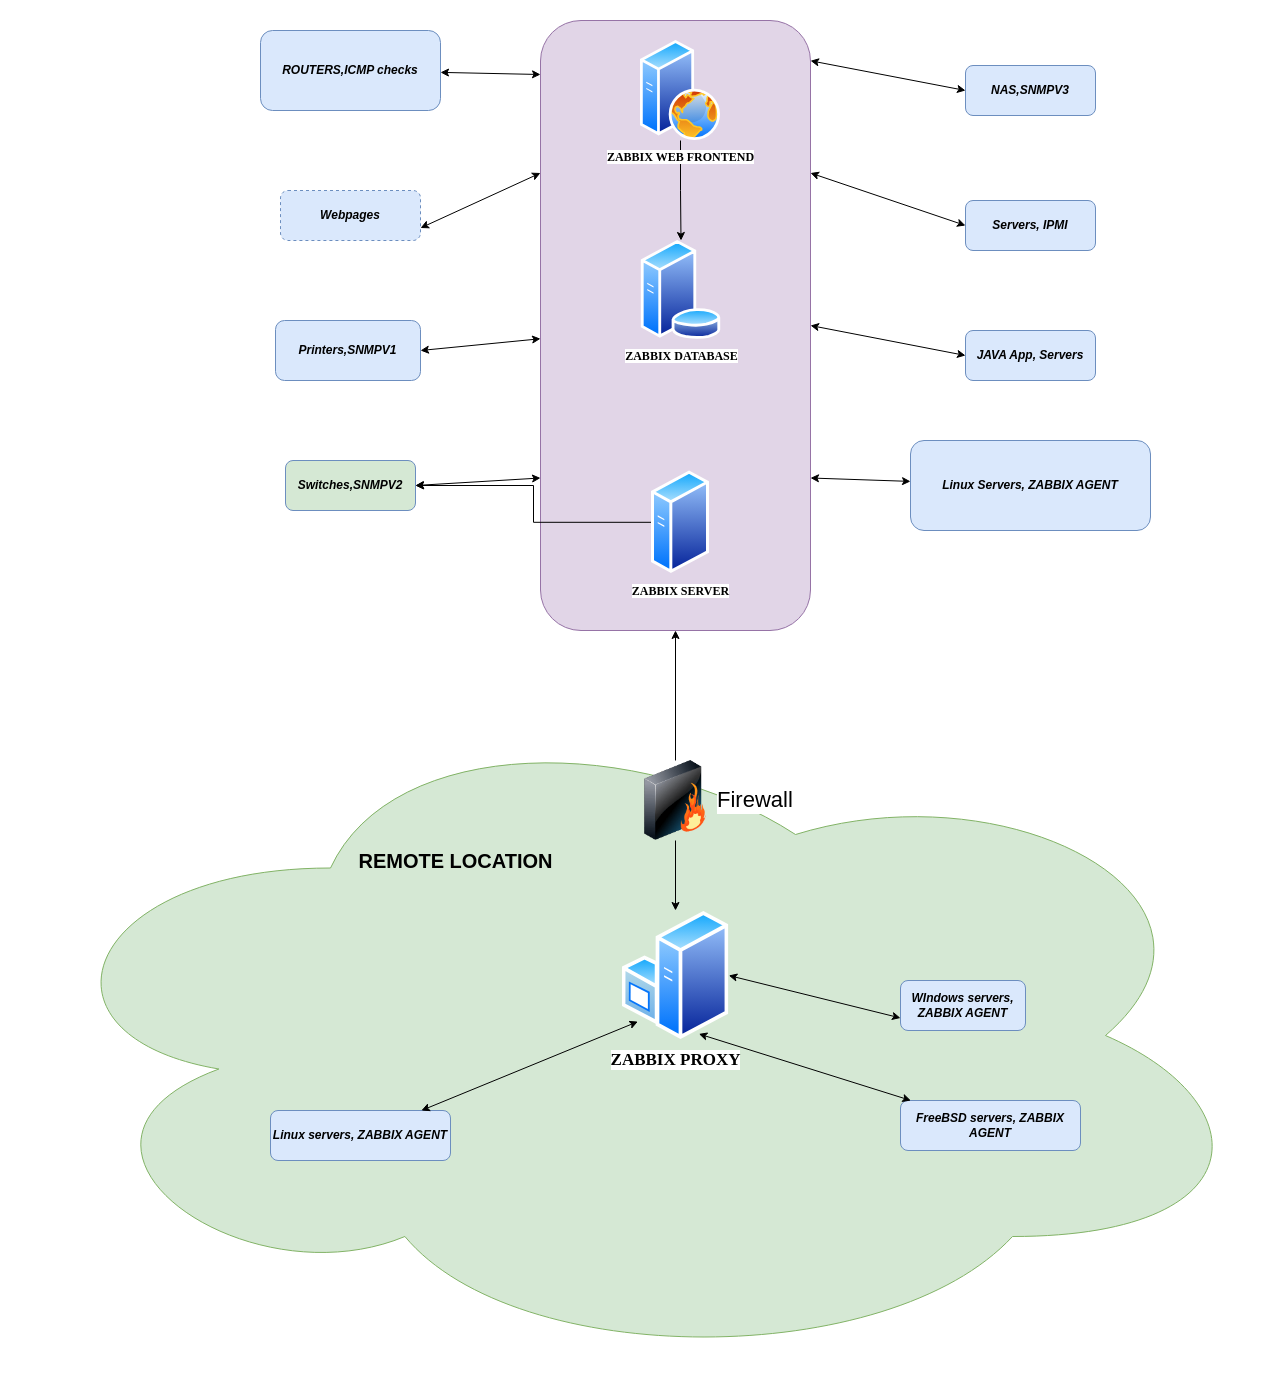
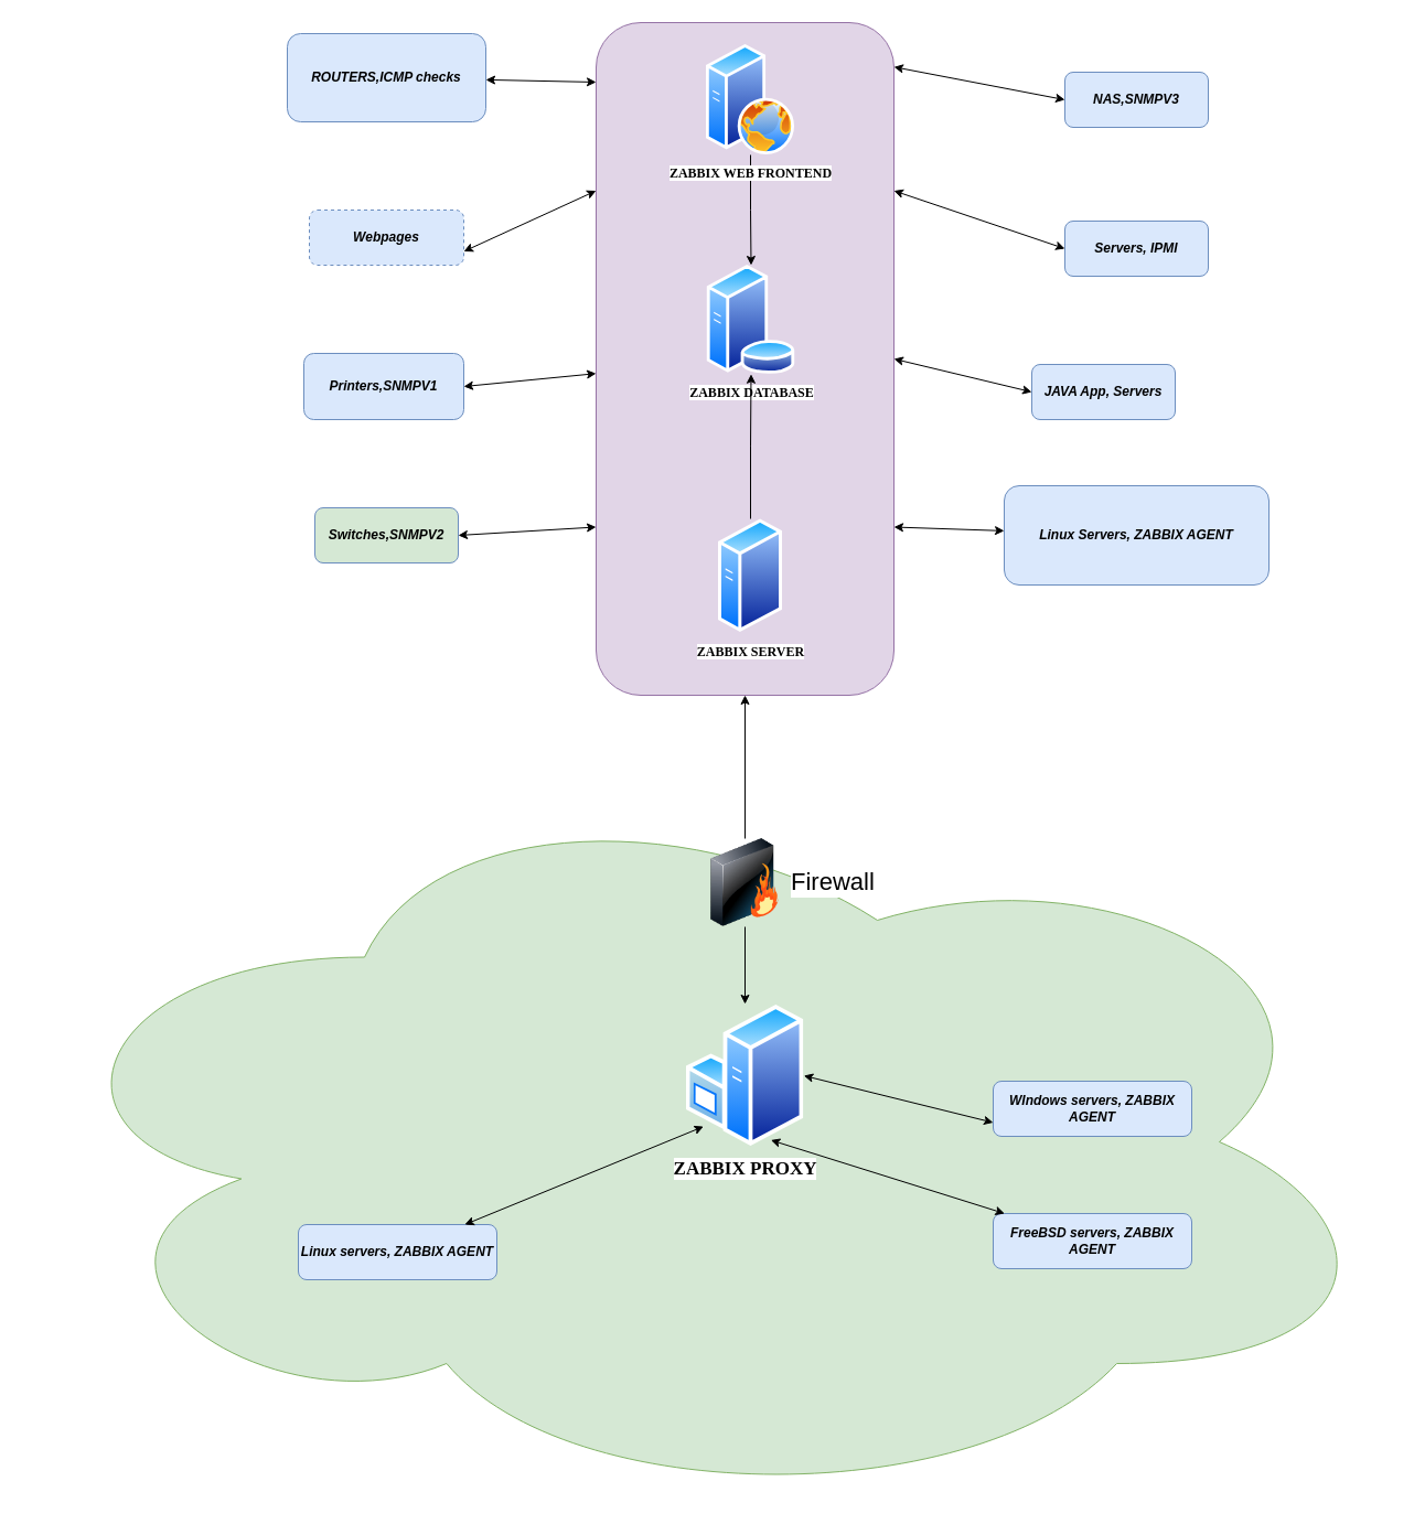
  <mxCell id="0" />
  <mxCell id="1" parent="0" />
  <mxCell id="2" value="" style="ellipse;shape=cloud;whiteSpace=wrap;html=1;fillColor=#d5e8d4;strokeColor=#82b366;" vertex="1" parent="1"><mxGeometry x="20" y="700" width="1240" height="670" as="geometry" /></mxCell>
  <mxCell id="3" value="" style="rounded=1;whiteSpace=wrap;html=1;fillColor=#e1d5e7;strokeColor=#9673a6;" vertex="1" parent="1"><mxGeometry x="540" y="20" width="270" height="610" as="geometry" /></mxCell>
  <mxCell id="4" style="edgeStyle=orthogonalEdgeStyle;rounded=0;orthogonalLoop=1;jettySize=auto;html=1;entryX=0.5;entryY=1;entryDx=0;entryDy=0;" edge="1" parent="1" source="6" target="3"><mxGeometry relative="1" as="geometry" /></mxCell>
  <mxCell id="5" style="edgeStyle=orthogonalEdgeStyle;rounded=0;orthogonalLoop=1;jettySize=auto;html=1;" edge="1" parent="1" source="6" target="20"><mxGeometry relative="1" as="geometry" /></mxCell>
  <mxCell id="6" value="Firewall" style="image;html=1;labelBackgroundColor=#ffffff;image=img/lib/clip_art/networking/Firewall_128x128.png;rounded=1;shadow=0;comic=0;strokeWidth=2;fontSize=22;labelPosition=right;verticalLabelPosition=middle;align=left;verticalAlign=middle;" parent="1" vertex="1"><mxGeometry x="635" y="760" width="80" height="80" as="geometry" /></mxCell>
  <mxCell id="7" value="" style="edgeStyle=orthogonalEdgeStyle;rounded=0;orthogonalLoop=1;jettySize=auto;html=1;" edge="1" parent="1" source="8" target="9"><mxGeometry relative="1" as="geometry" /></mxCell>
  <mxCell id="8" value="&lt;font face=&quot;Verdana&quot;&gt;&lt;b&gt;ZABBIX WEB FRONTEND&lt;br&gt;&lt;/b&gt;&lt;/font&gt;" style="aspect=fixed;perimeter=ellipsePerimeter;html=1;align=center;shadow=0;dashed=0;spacingTop=3;image;image=img/lib/active_directory/web_server.svg;" vertex="1" parent="1"><mxGeometry x="640" y="40" width="80" height="100" as="geometry" /></mxCell>
  <mxCell id="9" value="&lt;b&gt;&lt;font face=&quot;Verdana&quot;&gt;ZABBIX DATABASE&lt;br&gt;&lt;/font&gt;&lt;/b&gt;" style="aspect=fixed;perimeter=ellipsePerimeter;html=1;align=center;shadow=0;dashed=0;spacingTop=3;image;image=img/lib/active_directory/database_server.svg;" vertex="1" parent="1"><mxGeometry x="640" y="240" width="81" height="98.78" as="geometry" /></mxCell>
- <mxCell id="10" style="edgeStyle=orthogonalEdgeStyle;rounded=0;orthogonalLoop=1;jettySize=auto;html=1;" edge="1" parent="1" source="11" target="15"><mxGeometry relative="1" as="geometry" /></mxCell>
+ <mxCell id="10" style="edgeStyle=orthogonalEdgeStyle;rounded=0;orthogonalLoop=1;jettySize=auto;html=1;" edge="1" parent="1" source="11" target="9"><mxGeometry relative="1" as="geometry" /></mxCell>
  <mxCell id="11" value="&lt;font face=&quot;Verdana&quot;&gt;&lt;b&gt;ZABBIX SERVER&lt;br&gt;&lt;/b&gt;&lt;/font&gt;" style="aspect=fixed;perimeter=ellipsePerimeter;html=1;align=center;shadow=0;dashed=0;spacingTop=3;image;image=img/lib/active_directory/generic_server.svg;" vertex="1" parent="1"><mxGeometry x="651" y="470" width="58" height="103.57" as="geometry" /></mxCell>
  <mxCell id="12" value="&lt;b&gt;&lt;i&gt;ROUTERS,ICMP checks&lt;br&gt;&lt;/i&gt;&lt;/b&gt;" style="rounded=1;whiteSpace=wrap;html=1;fillColor=#dae8fc;strokeColor=#6c8ebf;" vertex="1" parent="1"><mxGeometry x="260" y="30" width="180" height="80" as="geometry" /></mxCell>
  <mxCell id="13" value="&lt;i&gt;&lt;b&gt;Webpages&lt;/b&gt;&lt;/i&gt;" style="rounded=1;whiteSpace=wrap;html=1;fillColor=#dae8fc;strokeColor=#6c8ebf;dashed=1;" vertex="1" parent="1"><mxGeometry x="280" y="190" width="140" height="50" as="geometry" /></mxCell>
  <mxCell id="14" value="&lt;i&gt;&lt;b&gt;Printers,SNMPV1&lt;/b&gt;&lt;/i&gt;" style="rounded=1;whiteSpace=wrap;html=1;fillColor=#dae8fc;strokeColor=#6c8ebf;" vertex="1" parent="1"><mxGeometry x="275" y="320" width="145" height="60" as="geometry" /></mxCell>
  <mxCell id="15" value="&lt;i&gt;&lt;b&gt;Switches,SNMPV2&lt;/b&gt;&lt;/i&gt;" style="rounded=1;whiteSpace=wrap;html=1;fillColor=#d5e8d4;strokeColor=#6c8ebf;" vertex="1" parent="1"><mxGeometry x="285" y="460" width="130" height="50" as="geometry" /></mxCell>
  <mxCell id="16" value="&lt;i&gt;&lt;b&gt;NAS,SNMPV3&lt;/b&gt;&lt;/i&gt;" style="rounded=1;whiteSpace=wrap;html=1;fillColor=#dae8fc;strokeColor=#6c8ebf;" vertex="1" parent="1"><mxGeometry x="965" y="65" width="130" height="50" as="geometry" /></mxCell>
  <mxCell id="17" value="&lt;i&gt;&lt;b&gt;Servers, IPMI&lt;br&gt;&lt;/b&gt;&lt;/i&gt;" style="rounded=1;whiteSpace=wrap;html=1;fillColor=#dae8fc;strokeColor=#6c8ebf;" vertex="1" parent="1"><mxGeometry x="965" y="200" width="130" height="50" as="geometry" /></mxCell>
- <mxCell id="18" value="&lt;i&gt;&lt;b&gt;JAVA App, Servers&lt;br&gt;&lt;/b&gt;&lt;/i&gt;" style="rounded=1;whiteSpace=wrap;html=1;fillColor=#dae8fc;strokeColor=#6c8ebf;" vertex="1" parent="1"><mxGeometry x="965" y="330" width="130" height="50" as="geometry" /></mxCell>
+ <mxCell id="18" value="&lt;i&gt;&lt;b&gt;JAVA App, Servers&lt;br&gt;&lt;/b&gt;&lt;/i&gt;" style="rounded=1;whiteSpace=wrap;html=1;fillColor=#dae8fc;strokeColor=#6c8ebf;" vertex="1" parent="1"><mxGeometry x="935" y="330" width="130" height="50" as="geometry" /></mxCell>
  <mxCell id="19" value="&lt;i&gt;&lt;b&gt;Linux Servers, ZABBIX AGENT&lt;br&gt;&lt;/b&gt;&lt;/i&gt;" style="rounded=1;whiteSpace=wrap;html=1;fillColor=#dae8fc;strokeColor=#6c8ebf;" vertex="1" parent="1"><mxGeometry x="910" y="440" width="240" height="90" as="geometry" /></mxCell>
  <mxCell id="20" value="&lt;font style=&quot;font-size: 17px&quot; face=&quot;Verdana&quot;&gt;&lt;b&gt;ZABBIX PROXY&lt;br&gt;&lt;/b&gt;&lt;/font&gt;" style="aspect=fixed;perimeter=ellipsePerimeter;html=1;align=center;shadow=0;dashed=0;spacingTop=3;image;image=img/lib/active_directory/windows_server.svg;" vertex="1" parent="1"><mxGeometry x="621.7" y="910" width="106.6" height="130" as="geometry" /></mxCell>
- <mxCell id="21" value="&lt;font style=&quot;font-size: 20px&quot;&gt;&lt;b&gt;REMOTE LOCATION&lt;br&gt;&lt;/b&gt;&lt;/font&gt;" style="text;html=1;align=center;verticalAlign=middle;resizable=0;points=[];autosize=1;" vertex="1" parent="1"><mxGeometry x="350" y="850" width="210" height="20" as="geometry" /></mxCell>
  <mxCell id="22" value="&lt;i&gt;&lt;b&gt;Linux servers, ZABBIX AGENT&lt;/b&gt;&lt;/i&gt;" style="rounded=1;whiteSpace=wrap;html=1;fillColor=#dae8fc;strokeColor=#6c8ebf;" vertex="1" parent="1"><mxGeometry x="270" y="1110" width="180" height="50" as="geometry" /></mxCell>
  <mxCell id="23" value="&lt;i&gt;&lt;b&gt;FreeBSD servers, ZABBIX AGENT&lt;/b&gt;&lt;/i&gt;" style="rounded=1;whiteSpace=wrap;html=1;fillColor=#dae8fc;strokeColor=#6c8ebf;" vertex="1" parent="1"><mxGeometry x="900" y="1100" width="180" height="50" as="geometry" /></mxCell>
- <mxCell id="24" value="&lt;i&gt;&lt;b&gt;WIndows&lt;/b&gt;&lt;b&gt; servers, ZABBIX AGENT&lt;/b&gt;&lt;/i&gt;" style="rounded=1;whiteSpace=wrap;html=1;fillColor=#dae8fc;strokeColor=#6c8ebf;" vertex="1" parent="1"><mxGeometry x="900" y="980" width="125" height="50" as="geometry" /></mxCell>
+ <mxCell id="24" value="&lt;i&gt;&lt;b&gt;WIndows&lt;/b&gt;&lt;b&gt; servers, ZABBIX AGENT&lt;/b&gt;&lt;/i&gt;" style="rounded=1;whiteSpace=wrap;html=1;fillColor=#dae8fc;strokeColor=#6c8ebf;" vertex="1" parent="1"><mxGeometry x="900" y="980" width="180" height="50" as="geometry" /></mxCell>
  <mxCell id="25" value="" style="endArrow=classic;startArrow=classic;html=1;entryX=0;entryY=1;entryDx=0;entryDy=0;" edge="1" parent="1" source="22" target="20"><mxGeometry width="50" height="50" relative="1" as="geometry"><mxPoint x="460" y="1020.721" as="sourcePoint" /><mxPoint x="632.148" y="993.408" as="targetPoint" /></mxGeometry></mxCell>
  <mxCell id="26" value="" style="endArrow=classic;startArrow=classic;html=1;entryX=0.75;entryY=1;entryDx=0;entryDy=0;" edge="1" parent="1" source="23" target="20"><mxGeometry width="50" height="50" relative="1" as="geometry"><mxPoint x="520.168" y="1110" as="sourcePoint" /><mxPoint x="647.26" y="1030.9" as="targetPoint" /></mxGeometry></mxCell>
  <mxCell id="27" value="" style="endArrow=classic;startArrow=classic;html=1;entryX=1;entryY=0.5;entryDx=0;entryDy=0;exitX=0;exitY=0.75;exitDx=0;exitDy=0;" edge="1" parent="1" source="24" target="20"><mxGeometry width="50" height="50" relative="1" as="geometry"><mxPoint x="796.796" y="1110" as="sourcePoint" /><mxPoint x="708.368" y="1043.42" as="targetPoint" /></mxGeometry></mxCell>
  <mxCell id="28" value="" style="endArrow=classic;startArrow=classic;html=1;exitX=1;exitY=0.75;exitDx=0;exitDy=0;" edge="1" parent="1" source="3" target="19"><mxGeometry width="50" height="50" relative="1" as="geometry"><mxPoint x="910" y="1027.5" as="sourcePoint" /><mxPoint x="738.3" y="985" as="targetPoint" /></mxGeometry></mxCell>
  <mxCell id="29" value="" style="endArrow=classic;startArrow=classic;html=1;exitX=1;exitY=0.5;exitDx=0;exitDy=0;entryX=0;entryY=0.5;entryDx=0;entryDy=0;" edge="1" parent="1" source="3" target="18"><mxGeometry width="50" height="50" relative="1" as="geometry"><mxPoint x="820" y="487.5" as="sourcePoint" /><mxPoint x="920" y="490.909" as="targetPoint" /></mxGeometry></mxCell>
  <mxCell id="30" value="" style="endArrow=classic;startArrow=classic;html=1;exitX=1;exitY=0.25;exitDx=0;exitDy=0;entryX=0;entryY=0.5;entryDx=0;entryDy=0;" edge="1" parent="1" source="3" target="17"><mxGeometry width="50" height="50" relative="1" as="geometry"><mxPoint x="820" y="335" as="sourcePoint" /><mxPoint x="975" y="365" as="targetPoint" /></mxGeometry></mxCell>
  <mxCell id="31" value="" style="endArrow=classic;startArrow=classic;html=1;exitX=1;exitY=0.066;exitDx=0;exitDy=0;entryX=0;entryY=0.5;entryDx=0;entryDy=0;exitPerimeter=0;" edge="1" parent="1" source="3" target="16"><mxGeometry width="50" height="50" relative="1" as="geometry"><mxPoint x="820" y="182.5" as="sourcePoint" /><mxPoint x="975" y="235" as="targetPoint" /></mxGeometry></mxCell>
  <mxCell id="32" value="" style="endArrow=classic;startArrow=classic;html=1;" edge="1" parent="1" source="12"><mxGeometry width="50" height="50" relative="1" as="geometry"><mxPoint x="820" y="70.26" as="sourcePoint" /><mxPoint x="540" y="74" as="targetPoint" /></mxGeometry></mxCell>
  <mxCell id="33" value="" style="endArrow=classic;startArrow=classic;html=1;exitX=1;exitY=0.75;exitDx=0;exitDy=0;entryX=0;entryY=0.25;entryDx=0;entryDy=0;" edge="1" parent="1" source="13" target="3"><mxGeometry width="50" height="50" relative="1" as="geometry"><mxPoint x="450" y="81.895" as="sourcePoint" /><mxPoint x="550" y="84" as="targetPoint" /></mxGeometry></mxCell>
  <mxCell id="34" value="" style="endArrow=classic;startArrow=classic;html=1;exitX=1;exitY=0.5;exitDx=0;exitDy=0;" edge="1" parent="1" source="14" target="3"><mxGeometry width="50" height="50" relative="1" as="geometry"><mxPoint x="430" y="237.5" as="sourcePoint" /><mxPoint x="550" y="182.5" as="targetPoint" /></mxGeometry></mxCell>
  <mxCell id="35" value="" style="endArrow=classic;startArrow=classic;html=1;exitX=1;exitY=0.5;exitDx=0;exitDy=0;entryX=0;entryY=0.75;entryDx=0;entryDy=0;" edge="1" parent="1" source="15" target="3"><mxGeometry width="50" height="50" relative="1" as="geometry"><mxPoint x="430" y="360" as="sourcePoint" /><mxPoint x="550" y="348.235" as="targetPoint" /></mxGeometry></mxCell>
